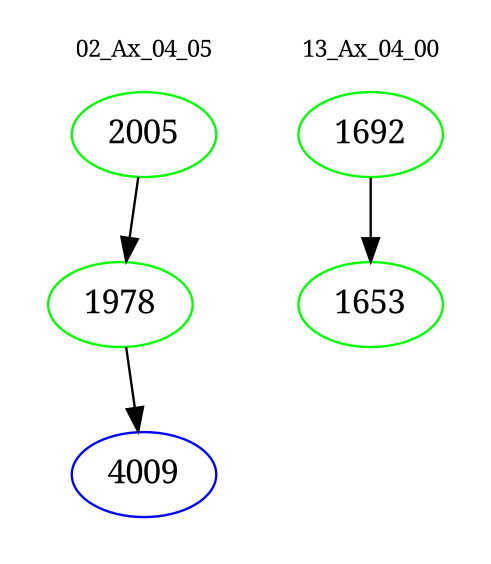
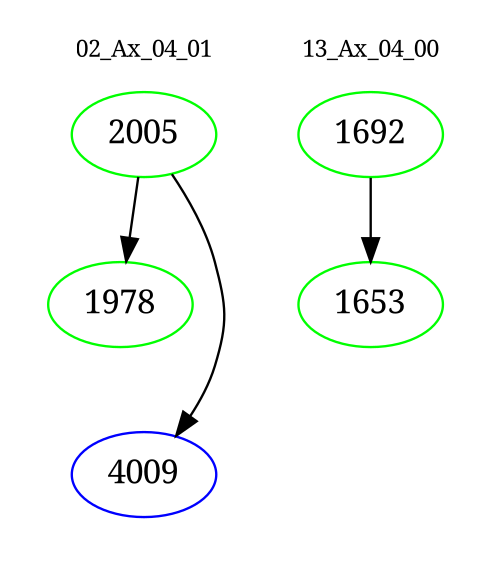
  digraph {
    fontname="Noto Serif"
    node [color=green fontname="Noto Serif"]
    edge [color=black fontname="Noto Serif"]
    n1 [label=2005]
    n2 [label=1978]
    n3 [color=blue label=4009]
    n4 [label=1692]
    n5 [label=1653]
    subgraph cluster_1 {
      color=white
      fontsize=10
-     label="02_Ax_04_05"
+     label="02_Ax_04_01"
      n1
      n2
      n3
    }
    subgraph cluster_2 {
      color=white
      fontsize=10
      label="13_Ax_04_00"
      n4
      n5
    }
    n1 -> n2
-   n2 -> n3
+   n1 -> n3
    n4 -> n5
  }
